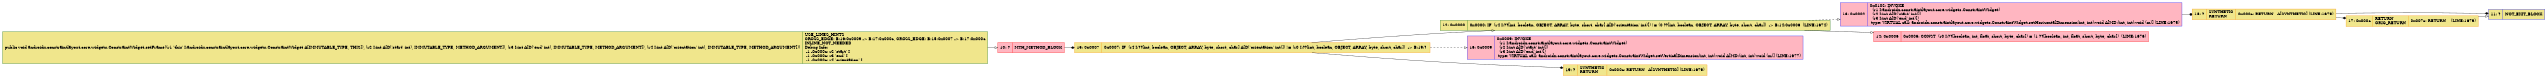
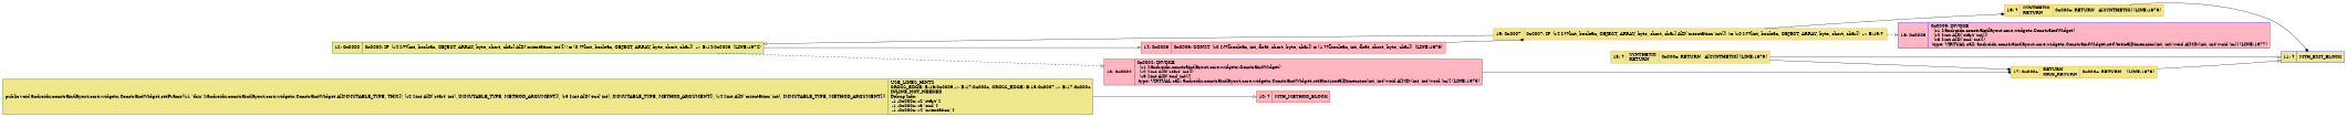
  digraph {
    rankdir=LR
    node [color=darkorange fillcolor=khaki shape=record style=filled]
    edge [arrowhead=onormal]
    n1 [color=red fillcolor=lightpink label="{10\:\ ?|MTH_METHOD_BLOCK\l}"]
    n2 [color=darkgreen label="{12\:\ 0x0000|0x0000: IF  (r4 I:??[int, boolean, OBJECT, ARRAY, byte, short, char] A[D('orientation' int)]) != (0 ??[int, boolean, OBJECT, ARRAY, byte, short, char])  \-\> B:14:0x0006  (LINE:1674)\l}"]
-   n3 [color=blue fillcolor=lightpink label="{13\:\ 0x0002|0x0102: INVOKE  \l  (r1 I:androidx.constraintlayout.core.widgets.ConstraintWidget)\l  (r2 I:int A[D('start' int)])\l  (r3 I:int A[D('end' int)])\l type: VIRTUAL call: androidx.constraintlayout.core.widgets.ConstraintWidget.setHorizontalDimension(int, int):void A[MD:(int, int):void (m)] (LINE:1675)\l}"]
+   n3 [color=blue fillcolor=lightpink label="{13\:\ 0x0002|0x0002: INVOKE  \l  (r1 I:androidx.constraintlayout.core.widgets.ConstraintWidget)\l  (r2 I:int A[D('start' int)])\l  (r3 I:int A[D('end' int)])\l type: VIRTUAL call: androidx.constraintlayout.core.widgets.ConstraintWidget.setHorizontalDimension(int, int):void A[MD:(int, int):void (m)] (LINE:1675)\l}"]
    n4 [color=red fillcolor=lightpink label="{14\:\ 0x0006|0x0006: CONST  (r0 I:??[boolean, int, float, short, byte, char]) = (1 ??[boolean, int, float, short, byte, char])  (LINE:1676)\l}"]
    n5 [label="{18\:\ ?|SYNTHETIC\lRETURN\l|0x000c: RETURN   A[SYNTHETIC] (LINE:1679)\l}"]
    n6 [label="{15\:\ 0x0007|0x0007: IF  (r4 I:??[int, boolean, OBJECT, ARRAY, byte, short, char] A[D('orientation' int)]) != (r0 I:??[int, boolean, OBJECT, ARRAY, byte, short, char])  \-\> B:19:? \l}"]
-   n7 [color=blue label="{11\:\ ?|NOT_EXIT_BLOCK\l}"]
-   n8 [label="{17\:\ 0x000c|RETURN\lORIG_RETURN\l|0x007c: RETURN    (LINE:1679)\l}"]
+   n7 [color=blue label="{11\:\ ?|MTH_EXIT_BLOCK\l}"]
+   n8 [label="{17\:\ 0x000c|RETURN\lORIG_RETURN\l|0x000c: RETURN    (LINE:1679)\l}"]
    n9 [color=blue fillcolor=lightpink label="{16\:\ 0x0009|0x0009: INVOKE  \l  (r1 I:androidx.constraintlayout.core.widgets.ConstraintWidget)\l  (r2 I:int A[D('start' int)])\l  (r3 I:int A[D('end' int)])\l type: VIRTUAL call: androidx.constraintlayout.core.widgets.ConstraintWidget.setVerticalDimension(int, int):void A[MD:(int, int):void (m)] (LINE:1677)\l}"]
    n10 [label="{19\:\ ?|SYNTHETIC\lRETURN\l|0x000c: RETURN   A[SYNTHETIC] (LINE:1679)\l}"]
    n11 [color=darkgreen label="{public void androidx.constraintlayout.core.widgets.ConstraintWidget.setFrame((r1 'this' I:androidx.constraintlayout.core.widgets.ConstraintWidget A[IMMUTABLE_TYPE, THIS]), (r2 I:int A[D('start' int), IMMUTABLE_TYPE, METHOD_ARGUMENT]), (r3 I:int A[D('end' int), IMMUTABLE_TYPE, METHOD_ARGUMENT]), (r4 I:int A[D('orientation' int), IMMUTABLE_TYPE, METHOD_ARGUMENT]))  | USE_LINES_HINTS\lCROSS_EDGE: B:16:0x0009 \-\> B:17:0x000c, CROSS_EDGE: B:15:0x0007 \-\> B:17:0x000c\lINLINE_NOT_NEEDED\lDebug Info:\l  \-1 \-0x000c: r2 'start' I\l  \-1 \-0x000c: r3 'end' I\l  \-1 \-0x000c: r4 'orientation' I\l}"]
    n2 -> n3 [style=dashed]
    n2 -> n4
-   n3 -> n5 [arrowhead=dot]
-   n1 -> n6 [arrowhead=diamond]
-   n5 -> n7 [arrowhead=diamond]
+   n3 -> n8 [arrowhead=dot]
+   n4 -> n6 [arrowhead=diamond]
+   n5 -> n7
    n5 -> n8 [arrowhead=diamond]
    n6 -> n2
    n6 -> n9 [style=dashed]
    n6 -> n10 [arrowhead=diamond]
    n8 -> n7
+   n10 -> n7 [arrowhead=diamond]
    n11 -> n1
  }
